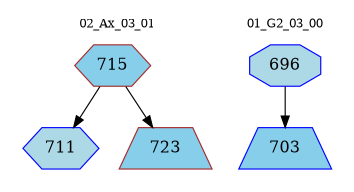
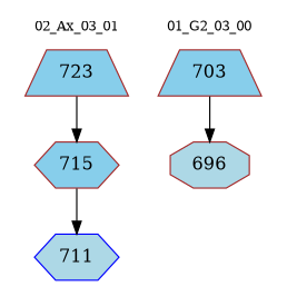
  digraph {
    node [color=brown fillcolor=skyblue shape=hexagon style=filled]
    edge [color=black]
    n1 [label=715]
    n2 [color=blue fillcolor=lightblue label=711]
    n3 [label=723 shape=trapezium]
-   n4 [color=blue label=703 shape=trapezium]
-   n5 [color=blue fillcolor=lightblue label=696 shape=octagon]
+   n4 [label=703 shape=trapezium]
+   n5 [fillcolor=lightblue label=696 shape=octagon]
    subgraph cluster_1 {
      color=white
      fontsize=10
      label="02_Ax_03_01"
      n1
      n2
      n3
    }
    subgraph cluster_2 {
      color=white
      fontsize=10
      label="01_G2_03_00"
      n4
      n5
    }
    n1 -> n2
-   n1 -> n3
-   n5 -> n4
+   n3 -> n1
+   n4 -> n5
  }
